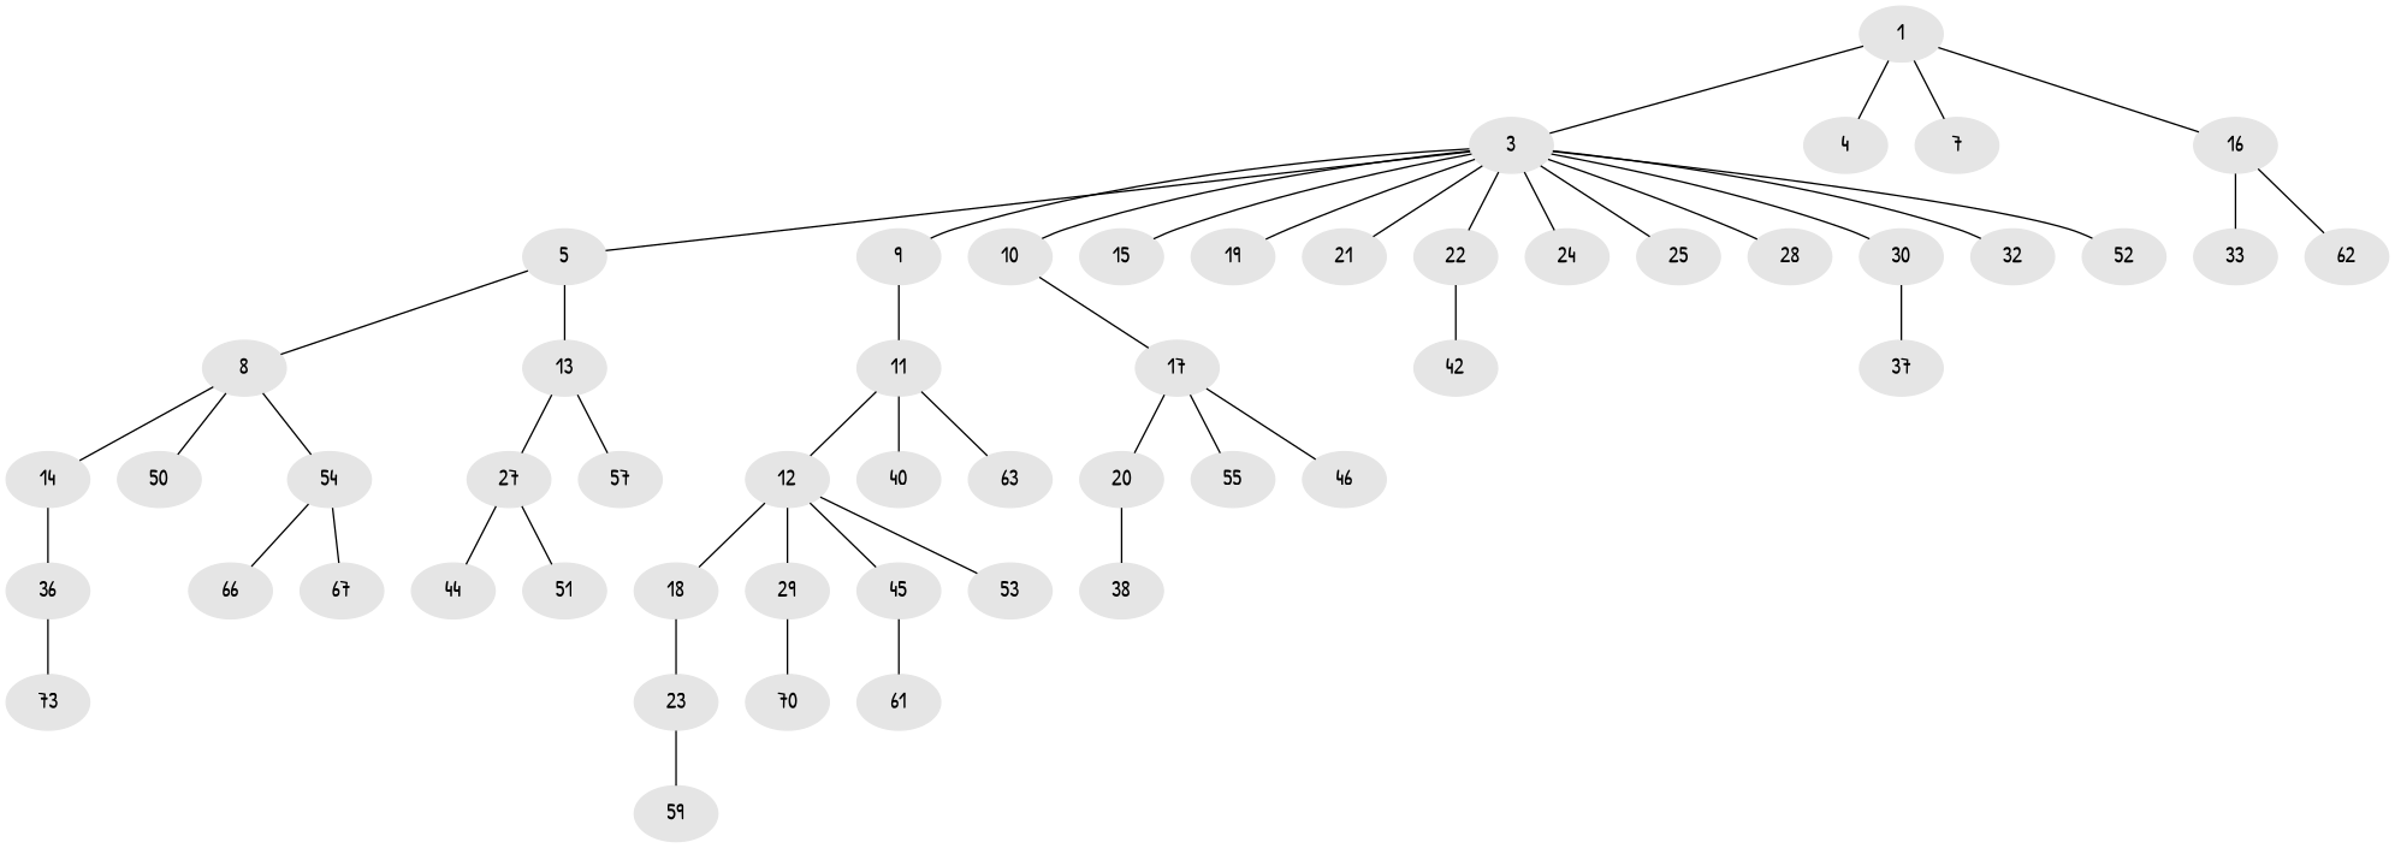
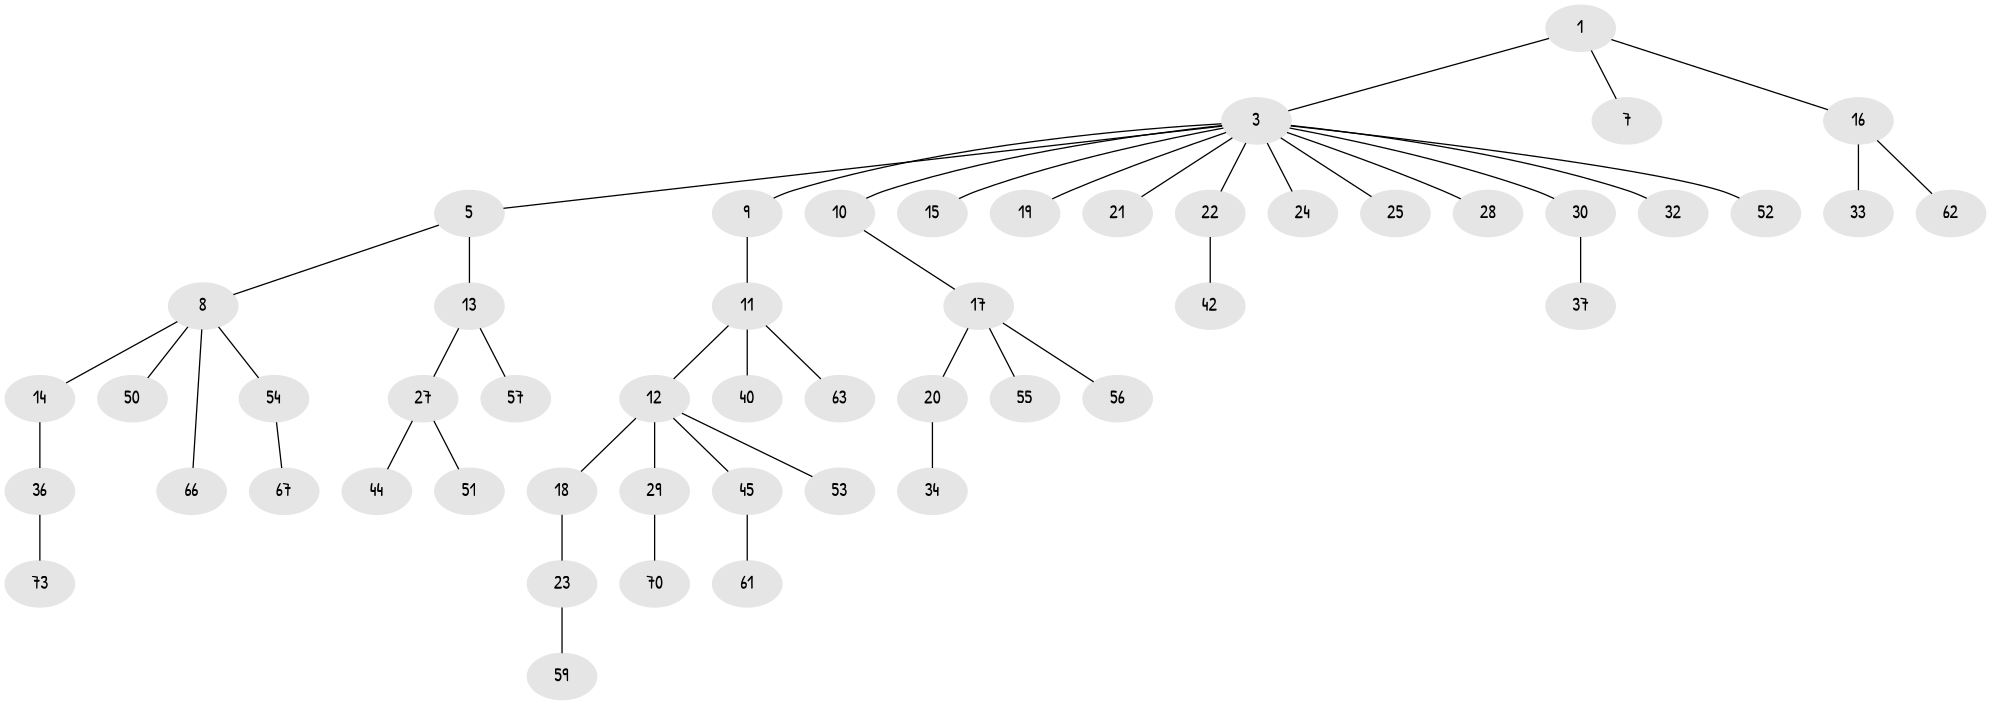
  graph {
    fontname="Patrick Hand"
    node [color=gray90 fontname="Patrick Hand" style=filled]
    edge [fontname="Patrick Hand"]
    1 [super="+2"]
    3 [super="+6"]
-   4
    7 [super="+39"]
    16 [super="+26"]
    5
    9 [super="+71"]
    10 [super="+75"]
    15
    19
    21
    22
    24 [super="+41"]
    25
    28
    30 [super="+48"]
    32
    52
    33
    62
    8 [super="+46"]
    13
    11 [super="+43"]
    17 [super="+49"]
    42 [super="+65"]
    n26 [label=37]
    14
    50 [super="+60"]
    54
    66
    27 [super="+68"]
    57 [super="+72"]
    36 [super="+37"]
    67
    12 [super="+31"]
    40
    63 [super="+69"]
    20
    55 [super="+64"]
-   56 [super="+76" label=46]
+   56 [super="+76"]
    18
    29
    45 [super="+47"]
    53
    23
    70
    61
    44 [super="+58"]
    51 [super="+74"]
    73
-   34 [super="+38" label=38]
+   34 [super="+38"]
    59
    1 -- 3
-   1 -- 4
    1 -- 7
    1 -- 16
    3 -- 5
    3 -- 9
    3 -- 10
    3 -- 15
    3 -- 19
    3 -- 21
    3 -- 22
    3 -- 24
    3 -- 25
    3 -- 28
    3 -- 30
    3 -- 32
    3 -- 52
    16 -- 33
    16 -- 62
    5 -- 8
    5 -- 13
    9 -- 11
    10 -- 17
    22 -- 42
    30 -- n26
    8 -- 14
    8 -- 50
    8 -- 54
-   54 -- 66
+   8 -- 66
    13 -- 27
    13 -- 57
    11 -- 12
    11 -- 40
    11 -- 63
    17 -- 20
    17 -- 55
    17 -- 56
    14 -- 36
    54 -- 67
    27 -- 44
    27 -- 51
    36 -- 73
    12 -- 18
    12 -- 29
    12 -- 45
    12 -- 53
    20 -- 34
    18 -- 23
    29 -- 70
    45 -- 61
    23 -- 59
  }
